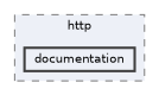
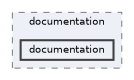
  digraph {
    compound=true
    n1 [color=grey25 fillcolor="#edf0f7" fontname=Helvetica fontsize=10 height=0.2 label=documentation shape=box style="filled,bold" width=0.4]
    subgraph cluster_1 {
      bgcolor="#edf0f7"
      fontname=Helvetica
      fontsize=10
-     label=http
+     label=documentation
      pencolor=grey50
      style="filled,dashed"
      n1
    }
  }
